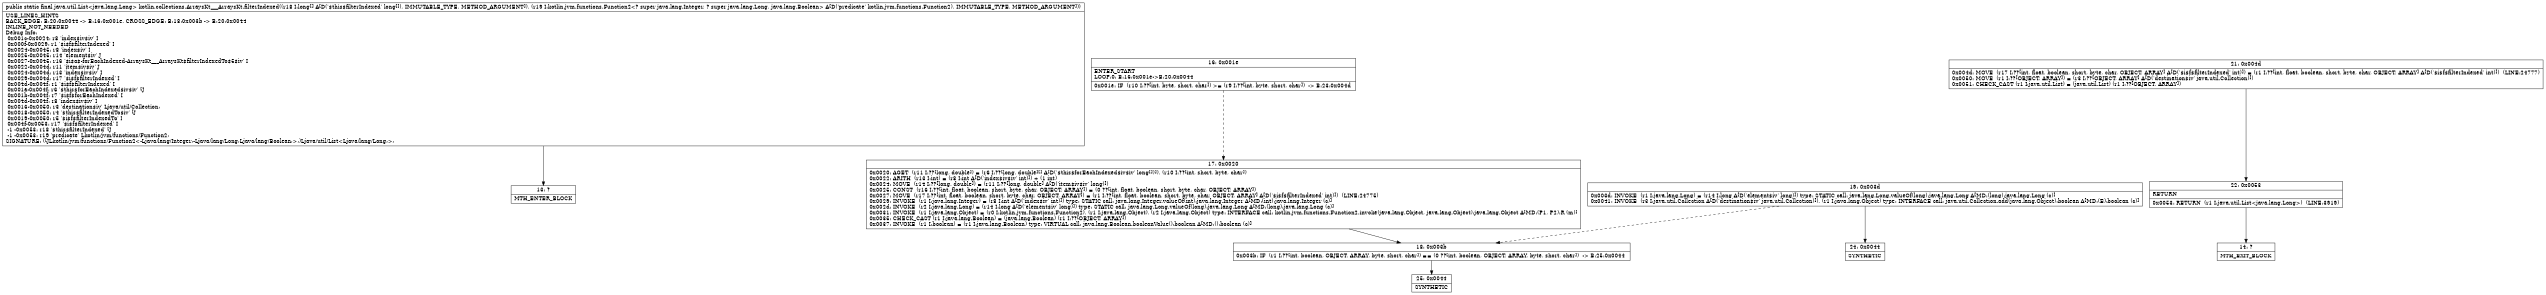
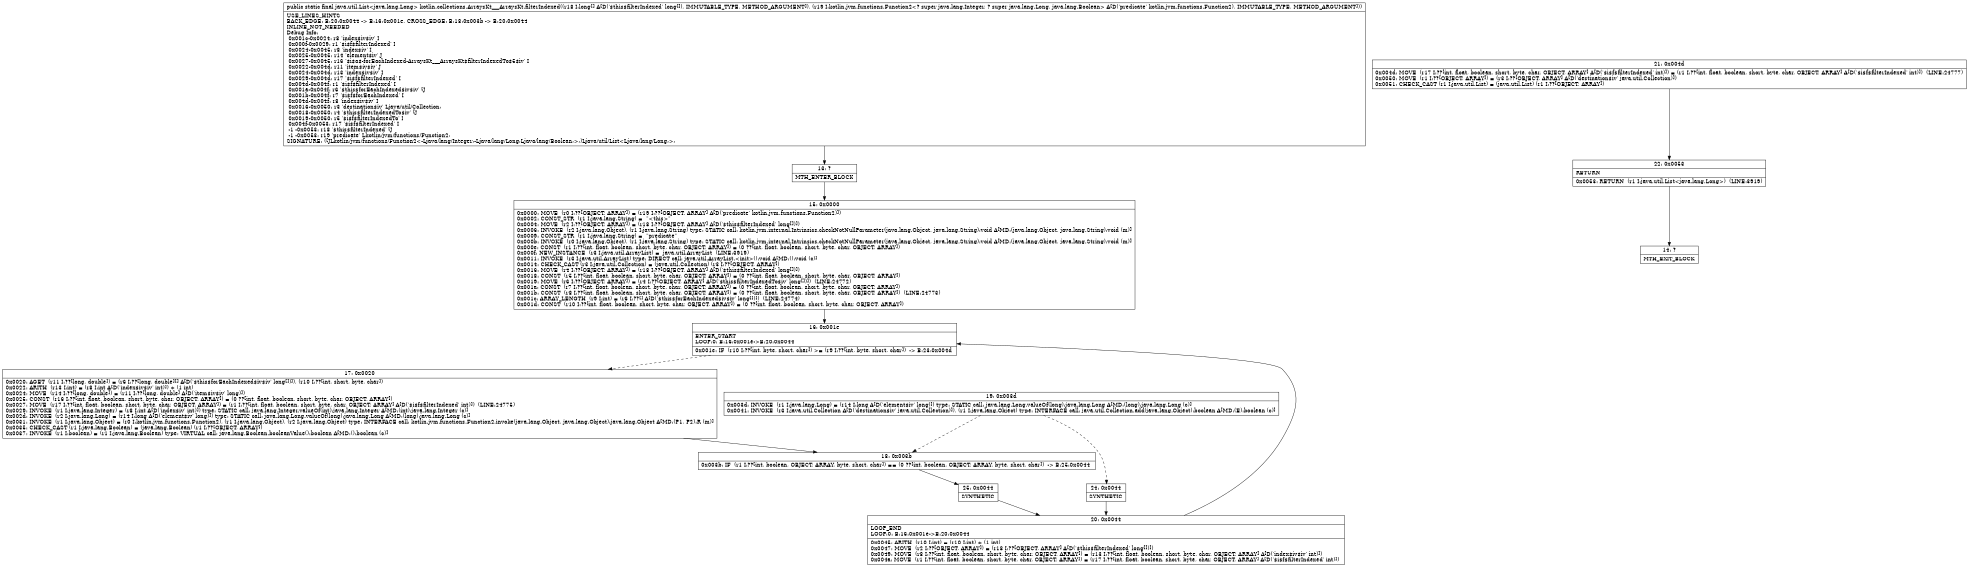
  digraph {
    node [shape=record]
    n1 [label="{13\:\ ?|MTH_ENTER_BLOCK\l}"]
+   n2 [label="{15\:\ 0x0000|0x0000: MOVE  (r0 I:??[OBJECT, ARRAY]) = (r19 I:??[OBJECT, ARRAY] A[D('predicate' kotlin.jvm.functions.Function2)]) \l0x0002: CONST_STR  (r1 I:java.lang.String) =  \"\<this\>\" \l0x0004: MOVE  (r2 I:??[OBJECT, ARRAY]) = (r18 I:??[OBJECT, ARRAY] A[D('$this$filterIndexed' long[])]) \l0x0006: INVOKE  (r2 I:java.lang.Object), (r1 I:java.lang.String) type: STATIC call: kotlin.jvm.internal.Intrinsics.checkNotNullParameter(java.lang.Object, java.lang.String):void A[MD:(java.lang.Object, java.lang.String):void (m)]\l0x0009: CONST_STR  (r1 I:java.lang.String) =  \"predicate\" \l0x000b: INVOKE  (r0 I:java.lang.Object), (r1 I:java.lang.String) type: STATIC call: kotlin.jvm.internal.Intrinsics.checkNotNullParameter(java.lang.Object, java.lang.String):void A[MD:(java.lang.Object, java.lang.String):void (m)]\l0x000e: CONST  (r1 I:??[int, float, boolean, short, byte, char, OBJECT, ARRAY]) = (0 ??[int, float, boolean, short, byte, char, OBJECT, ARRAY]) \l0x000f: NEW_INSTANCE  (r3 I:java.util.ArrayList) =  java.util.ArrayList  (LINE:3919)\l0x0011: INVOKE  (r3 I:java.util.ArrayList) type: DIRECT call: java.util.ArrayList.\<init\>():void A[MD:():void (c)]\l0x0014: CHECK_CAST (r3 I:java.util.Collection) = (java.util.Collection) (r3 I:??[OBJECT, ARRAY]) \l0x0016: MOVE  (r4 I:??[OBJECT, ARRAY]) = (r18 I:??[OBJECT, ARRAY] A[D('$this$filterIndexed' long[])]) \l0x0018: CONST  (r5 I:??[int, float, boolean, short, byte, char, OBJECT, ARRAY]) = (0 ??[int, float, boolean, short, byte, char, OBJECT, ARRAY]) \l0x0019: MOVE  (r6 I:??[OBJECT, ARRAY]) = (r4 I:??[OBJECT, ARRAY] A[D('$this$filterIndexedTo$iv' long[])])  (LINE:24772)\l0x001a: CONST  (r7 I:??[int, float, boolean, short, byte, char, OBJECT, ARRAY]) = (0 ??[int, float, boolean, short, byte, char, OBJECT, ARRAY]) \l0x001b: CONST  (r8 I:??[int, float, boolean, short, byte, char, OBJECT, ARRAY]) = (0 ??[int, float, boolean, short, byte, char, OBJECT, ARRAY])  (LINE:24773)\l0x001c: ARRAY_LENGTH  (r9 I:int) = (r6 I:??[] A[D('$this$forEachIndexed$iv$iv' long[])])  (LINE:24774)\l0x001d: CONST  (r10 I:??[int, float, boolean, short, byte, char, OBJECT, ARRAY]) = (0 ??[int, float, boolean, short, byte, char, OBJECT, ARRAY]) \l}"]
    n3 [label="{16\:\ 0x001e|ENTER_START\lLOOP:0: B:16:0x001e\-\>B:20:0x0044\l|0x001e: IF  (r10 I:??[int, byte, short, char]) \>= (r9 I:??[int, byte, short, char])  \-\> B:23:0x004d \l}"]
    n4 [label="{17\:\ 0x0020|0x0020: AGET  (r11 I:??[long, double]) = (r6 I:??[long, double][] A[D('$this$forEachIndexed$iv$iv' long[])]), (r10 I:??[int, short, byte, char]) \l0x0022: ARITH  (r13 I:int) = (r8 I:int A[D('index$iv$iv' int)]) + (1 int) \l0x0024: MOVE  (r14 I:??[long, double]) = (r11 I:??[long, double] A[D('item$iv$iv' long)]) \l0x0025: CONST  (r16 I:??[int, float, boolean, short, byte, char, OBJECT, ARRAY]) = (0 ??[int, float, boolean, short, byte, char, OBJECT, ARRAY]) \l0x0027: MOVE  (r17 I:??[int, float, boolean, short, byte, char, OBJECT, ARRAY]) = (r1 I:??[int, float, boolean, short, byte, char, OBJECT, ARRAY] A[D('$i$f$filterIndexed' int)])  (LINE:24775)\l0x0029: INVOKE  (r1 I:java.lang.Integer) = (r8 I:int A[D('index$iv' int)]) type: STATIC call: java.lang.Integer.valueOf(int):java.lang.Integer A[MD:(int):java.lang.Integer (c)]\l0x002d: INVOKE  (r2 I:java.lang.Long) = (r14 I:long A[D('element$iv' long)]) type: STATIC call: java.lang.Long.valueOf(long):java.lang.Long A[MD:(long):java.lang.Long (c)]\l0x0031: INVOKE  (r1 I:java.lang.Object) = (r0 I:kotlin.jvm.functions.Function2), (r1 I:java.lang.Object), (r2 I:java.lang.Object) type: INTERFACE call: kotlin.jvm.functions.Function2.invoke(java.lang.Object, java.lang.Object):java.lang.Object A[MD:(P1, P2):R (m)]\l0x0035: CHECK_CAST (r1 I:java.lang.Boolean) = (java.lang.Boolean) (r1 I:??[OBJECT, ARRAY]) \l0x0037: INVOKE  (r1 I:boolean) = (r1 I:java.lang.Boolean) type: VIRTUAL call: java.lang.Boolean.booleanValue():boolean A[MD:():boolean (c)]\l}"]
    n5 [label="{18\:\ 0x003b|0x003b: IF  (r1 I:??[int, boolean, OBJECT, ARRAY, byte, short, char]) == (0 ??[int, boolean, OBJECT, ARRAY, byte, short, char])  \-\> B:25:0x0044 \l}"]
    n6 [label="{25\:\ 0x0044|SYNTHETIC\l}"]
    n7 [label="{19\:\ 0x003d|0x003d: INVOKE  (r1 I:java.lang.Long) = (r14 I:long A[D('element$iv' long)]) type: STATIC call: java.lang.Long.valueOf(long):java.lang.Long A[MD:(long):java.lang.Long (c)]\l0x0041: INVOKE  (r3 I:java.util.Collection A[D('destination$iv' java.util.Collection)]), (r1 I:java.lang.Object) type: INTERFACE call: java.util.Collection.add(java.lang.Object):boolean A[MD:(E):boolean (c)]\l}"]
    n8 [label="{24\:\ 0x0044|SYNTHETIC\l}"]
+   n9 [label="{20\:\ 0x0044|LOOP_END\lLOOP:0: B:16:0x001e\-\>B:20:0x0044\l|0x0045: ARITH  (r10 I:int) = (r10 I:int) + (1 int) \l0x0047: MOVE  (r2 I:??[OBJECT, ARRAY]) = (r18 I:??[OBJECT, ARRAY] A[D('$this$filterIndexed' long[])]) \l0x0049: MOVE  (r8 I:??[int, float, boolean, short, byte, char, OBJECT, ARRAY]) = (r13 I:??[int, float, boolean, short, byte, char, OBJECT, ARRAY] A[D('index$iv$iv' int)]) \l0x004a: MOVE  (r1 I:??[int, float, boolean, short, byte, char, OBJECT, ARRAY]) = (r17 I:??[int, float, boolean, short, byte, char, OBJECT, ARRAY] A[D('$i$f$filterIndexed' int)]) \l}"]
    n10 [label="{21\:\ 0x004d|0x004d: MOVE  (r17 I:??[int, float, boolean, short, byte, char, OBJECT, ARRAY] A[D('$i$f$filterIndexed' int)]) = (r1 I:??[int, float, boolean, short, byte, char, OBJECT, ARRAY] A[D('$i$f$filterIndexed' int)])  (LINE:24777)\l0x0050: MOVE  (r1 I:??[OBJECT, ARRAY]) = (r3 I:??[OBJECT, ARRAY] A[D('destination$iv' java.util.Collection)]) \l0x0051: CHECK_CAST (r1 I:java.util.List) = (java.util.List) (r1 I:??[OBJECT, ARRAY]) \l}"]
    n11 [label="{22\:\ 0x0053|RETURN\l|0x0053: RETURN  (r1 I:java.util.List\<java.lang.Long\>)  (LINE:3919)\l}"]
    n12 [label="{14\:\ ?|MTH_EXIT_BLOCK\l}"]
    n13 [label="{public static final java.util.List\<java.lang.Long\> kotlin.collections.ArraysKt___ArraysKt.filterIndexed((r18 I:long[] A[D('$this$filterIndexed' long[]), IMMUTABLE_TYPE, METHOD_ARGUMENT]), (r19 I:kotlin.jvm.functions.Function2\<? super java.lang.Integer, ? super java.lang.Long, java.lang.Boolean\> A[D('predicate' kotlin.jvm.functions.Function2), IMMUTABLE_TYPE, METHOD_ARGUMENT]))  | USE_LINES_HINTS\lBACK_EDGE: B:20:0x0044 \-\> B:16:0x001e, CROSS_EDGE: B:18:0x003b \-\> B:20:0x0044\lINLINE_NOT_NEEDED\lDebug Info:\l  0x001c\-0x0024: r8 'index$iv$iv' I\l  0x000f\-0x0029: r1 '$i$f$filterIndexed' I\l  0x0024\-0x0045: r8 'index$iv' I\l  0x0025\-0x0045: r14 'element$iv' J\l  0x0027\-0x0045: r16 '$i$a$\-forEachIndexed\-ArraysKt___ArraysKt$filterIndexedTo$5$iv' I\l  0x0022\-0x004d: r11 'item$iv$iv' J\l  0x0024\-0x004d: r13 'index$iv$iv' I\l  0x0029\-0x004d: r17 '$i$f$filterIndexed' I\l  0x004d\-0x004f: r1 '$i$f$filterIndexed' I\l  0x001a\-0x004f: r6 '$this$forEachIndexed$iv$iv' [J\l  0x001b\-0x004f: r7 '$i$f$forEachIndexed' I\l  0x004d\-0x004f: r8 'index$iv$iv' I\l  0x0016\-0x0050: r3 'destination$iv' Ljava\/util\/Collection;\l  0x0018\-0x0050: r4 '$this$filterIndexedTo$iv' [J\l  0x0019\-0x0050: r5 '$i$f$filterIndexedTo' I\l  0x004f\-0x0053: r17 '$i$f$filterIndexed' I\l  \-1 \-0x0053: r18 '$this$filterIndexed' [J\l  \-1 \-0x0053: r19 'predicate' Lkotlin\/jvm\/functions\/Function2;\lSIGNATURE: ([JLkotlin\/jvm\/functions\/Function2\<\-Ljava\/lang\/Integer;\-Ljava\/lang\/Long;Ljava\/lang\/Boolean;\>;)Ljava\/util\/List\<Ljava\/lang\/Long;\>;\l}"]
+   n1 -> n2
+   n2 -> n3
    n3 -> n4 [style=dashed]
    n4 -> n5
    n5 -> n6
+   n6 -> n9
    n7 -> n5 [style=dashed]
-   n7 -> n8
+   n7 -> n8 [style=dashed]
+   n8 -> n9
+   n9 -> n3
    n10 -> n11
    n11 -> n12
    n13 -> n1
  }
